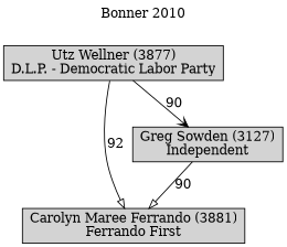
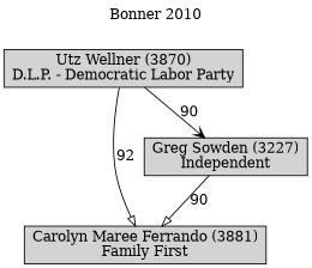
  digraph {
    label="Bonner 2010"
    labelloc=t
    mclimit=10
    node [fillcolor=lightgrey shape=box style=filled]
    edge [arrowhead=onormal]
-   n1 [label="Carolyn Maree Ferrando (3881)\nFerrando First"]
-   n2 [label="Greg Sowden (3127)\nIndependent"]
-   n3 [label="Utz Wellner (3877)\nD.L.P. - Democratic Labor Party"]
+   n1 [label="Carolyn Maree Ferrando (3881)\nFamily First"]
+   n2 [label="Greg Sowden (3227)\nIndependent"]
+   n3 [label="Utz Wellner (3870)\nD.L.P. - Democratic Labor Party"]
    n2 -> n1 [label=90]
    n3 -> n1 [label=92]
    n3 -> n2 [arrowhead=vee label=90]
  }
